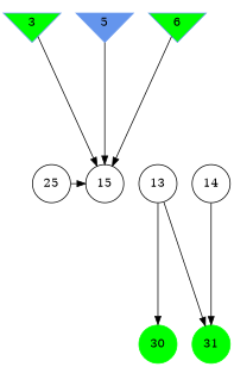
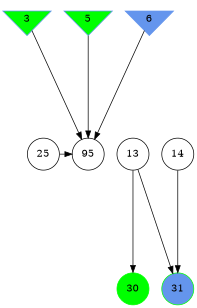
  digraph {
    ranksep=2.0
    node [color=black shape=circle style=filled]
    3 [color=cornflowerblue fillcolor=green shape=invtriangle]
-   5 [color=cornflowerblue shape=invtriangle]
-   6 [color=cornflowerblue shape=invtriangle fillcolor=green]
+   5 [color=cornflowerblue shape=invtriangle fillcolor=green]
+   6 [color=cornflowerblue shape=invtriangle]
    13 [style=""]
    14 [style=""]
-   15 [style=""]
+   15 [label=95 style=""]
    25 [style=""]
    30 [color=green]
-   31 [color=green]
+   31 [color=green fillcolor=cornflowerblue]
    subgraph sub_1 {
      rank=same
      3
      5
      6
    }
    subgraph sub_2 {
      rank=same
      13
      14
      15
      25
    }
    subgraph sub_3 {
      rank=same
      30
      31
    }
    3 -> 15
    5 -> 15
    6 -> 15
    13 -> 30
    13 -> 31
    14 -> 31
    25 -> 15
  }
